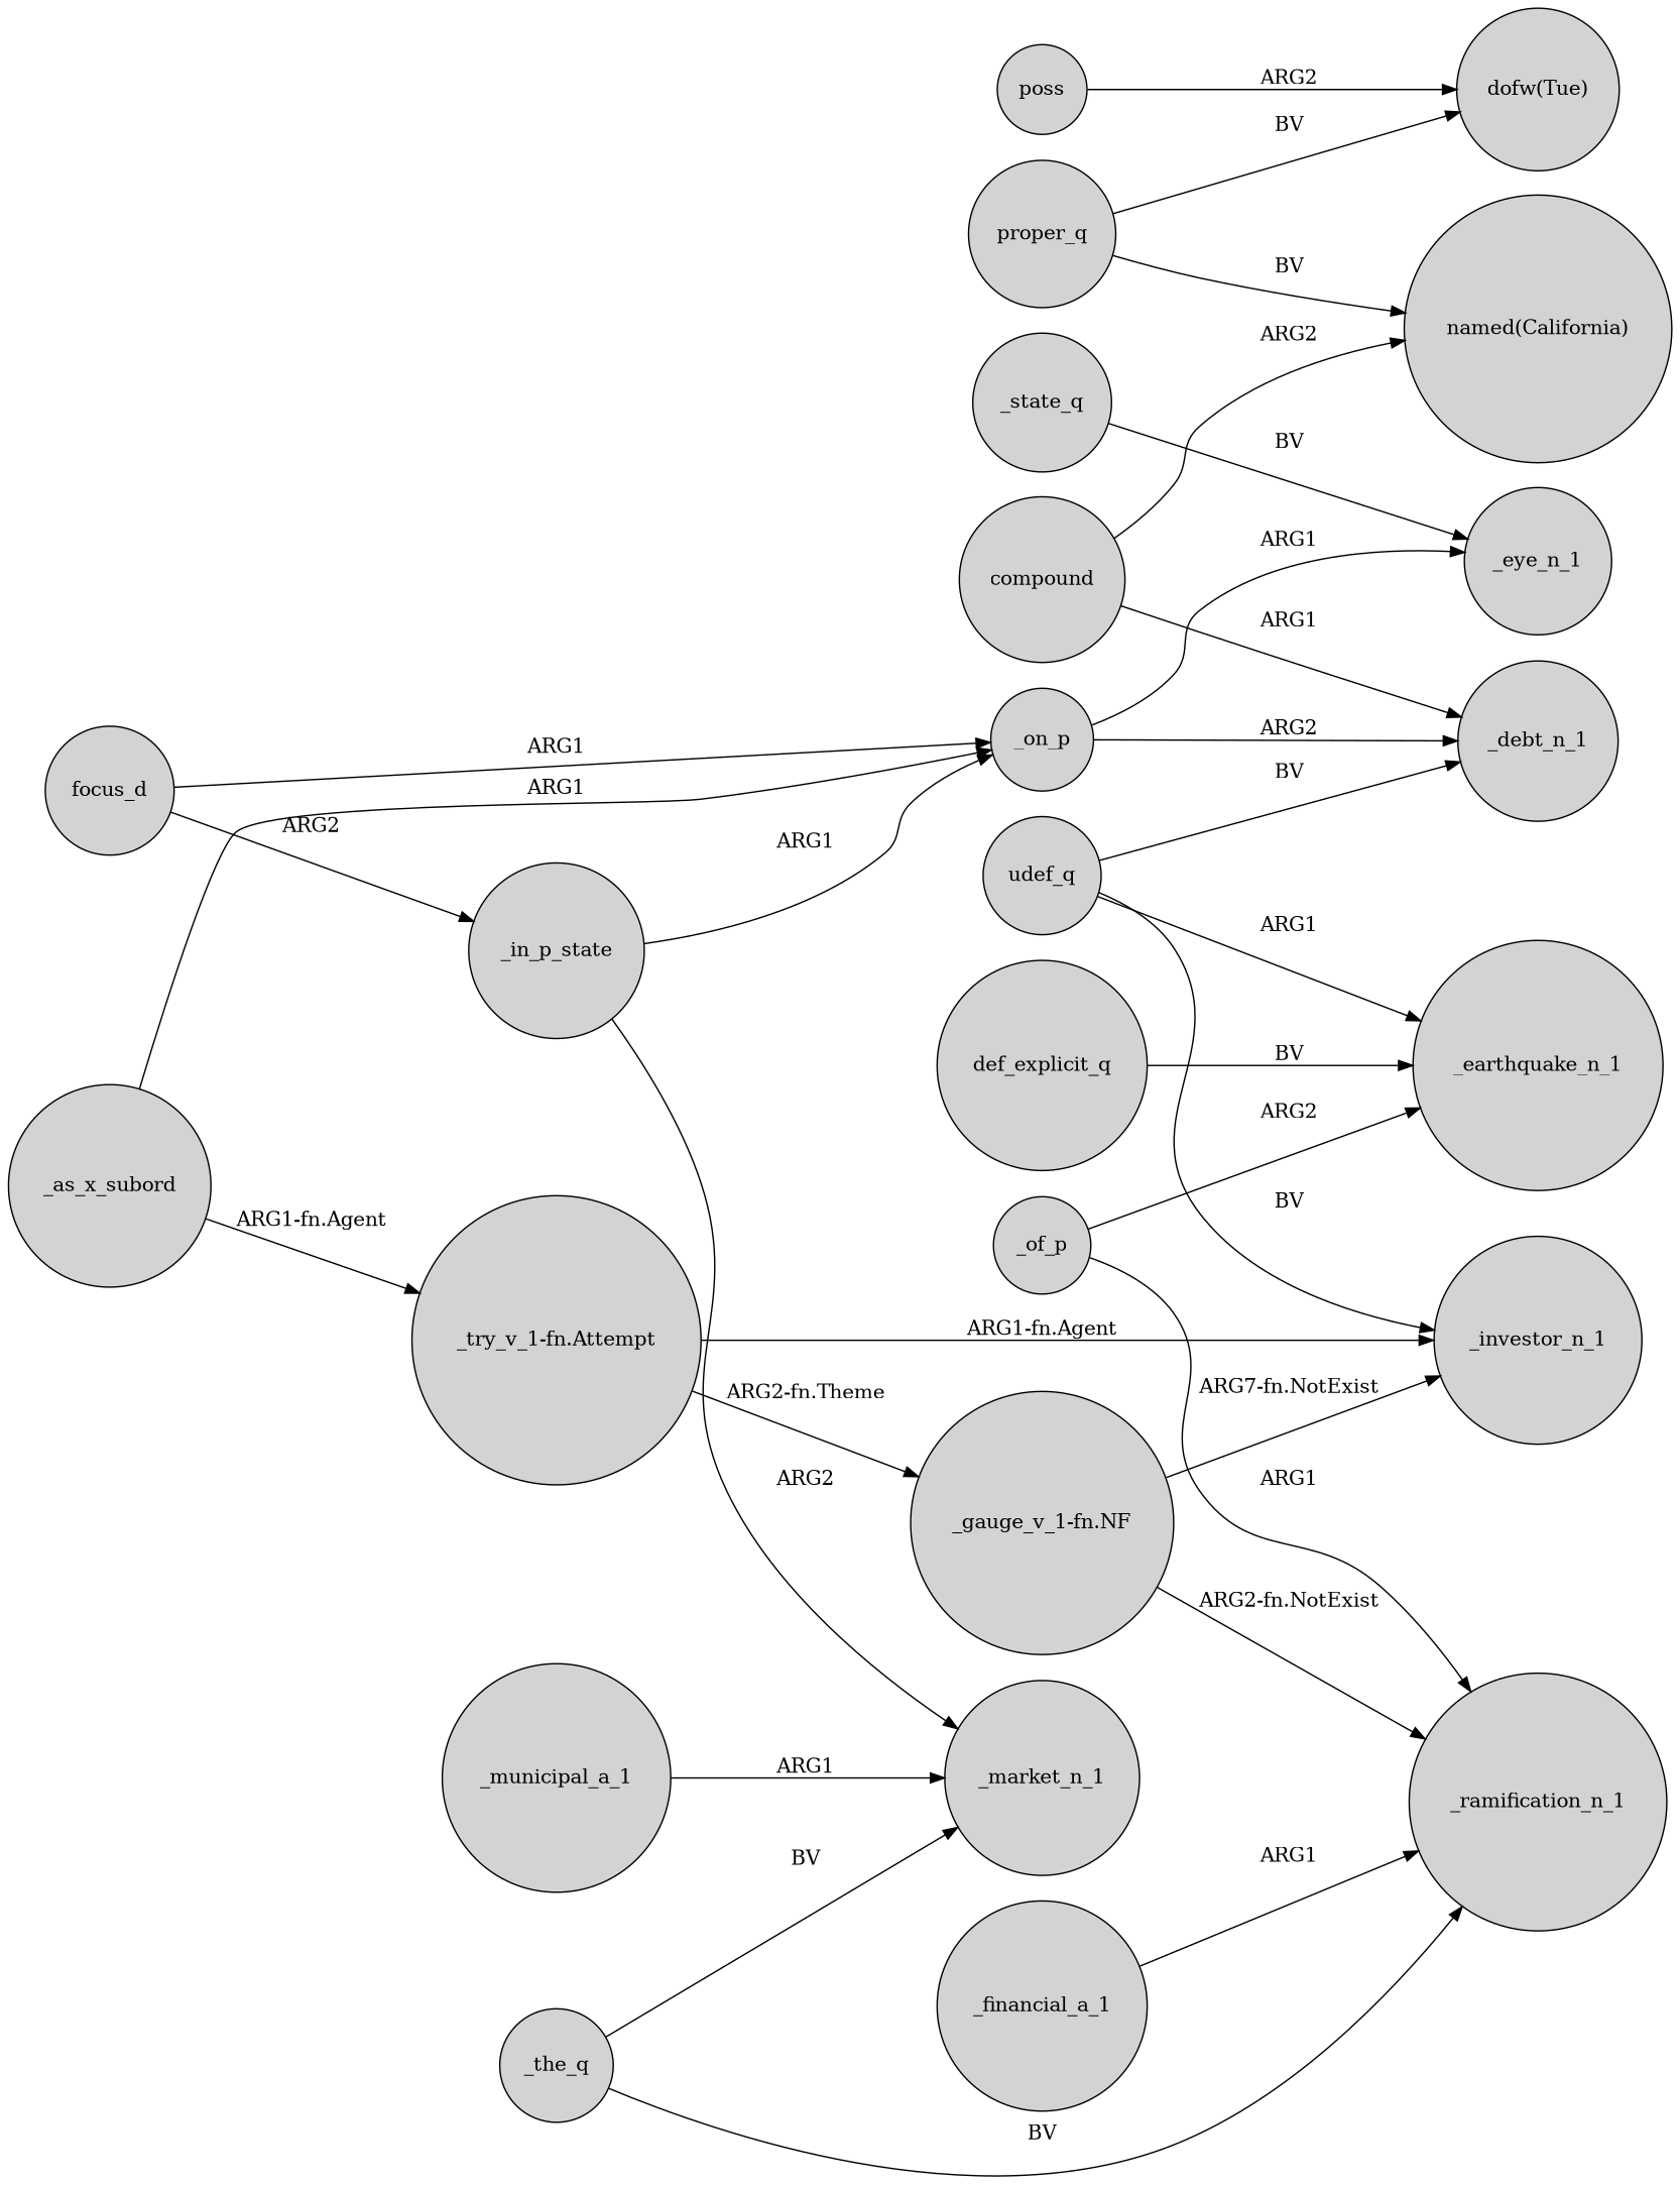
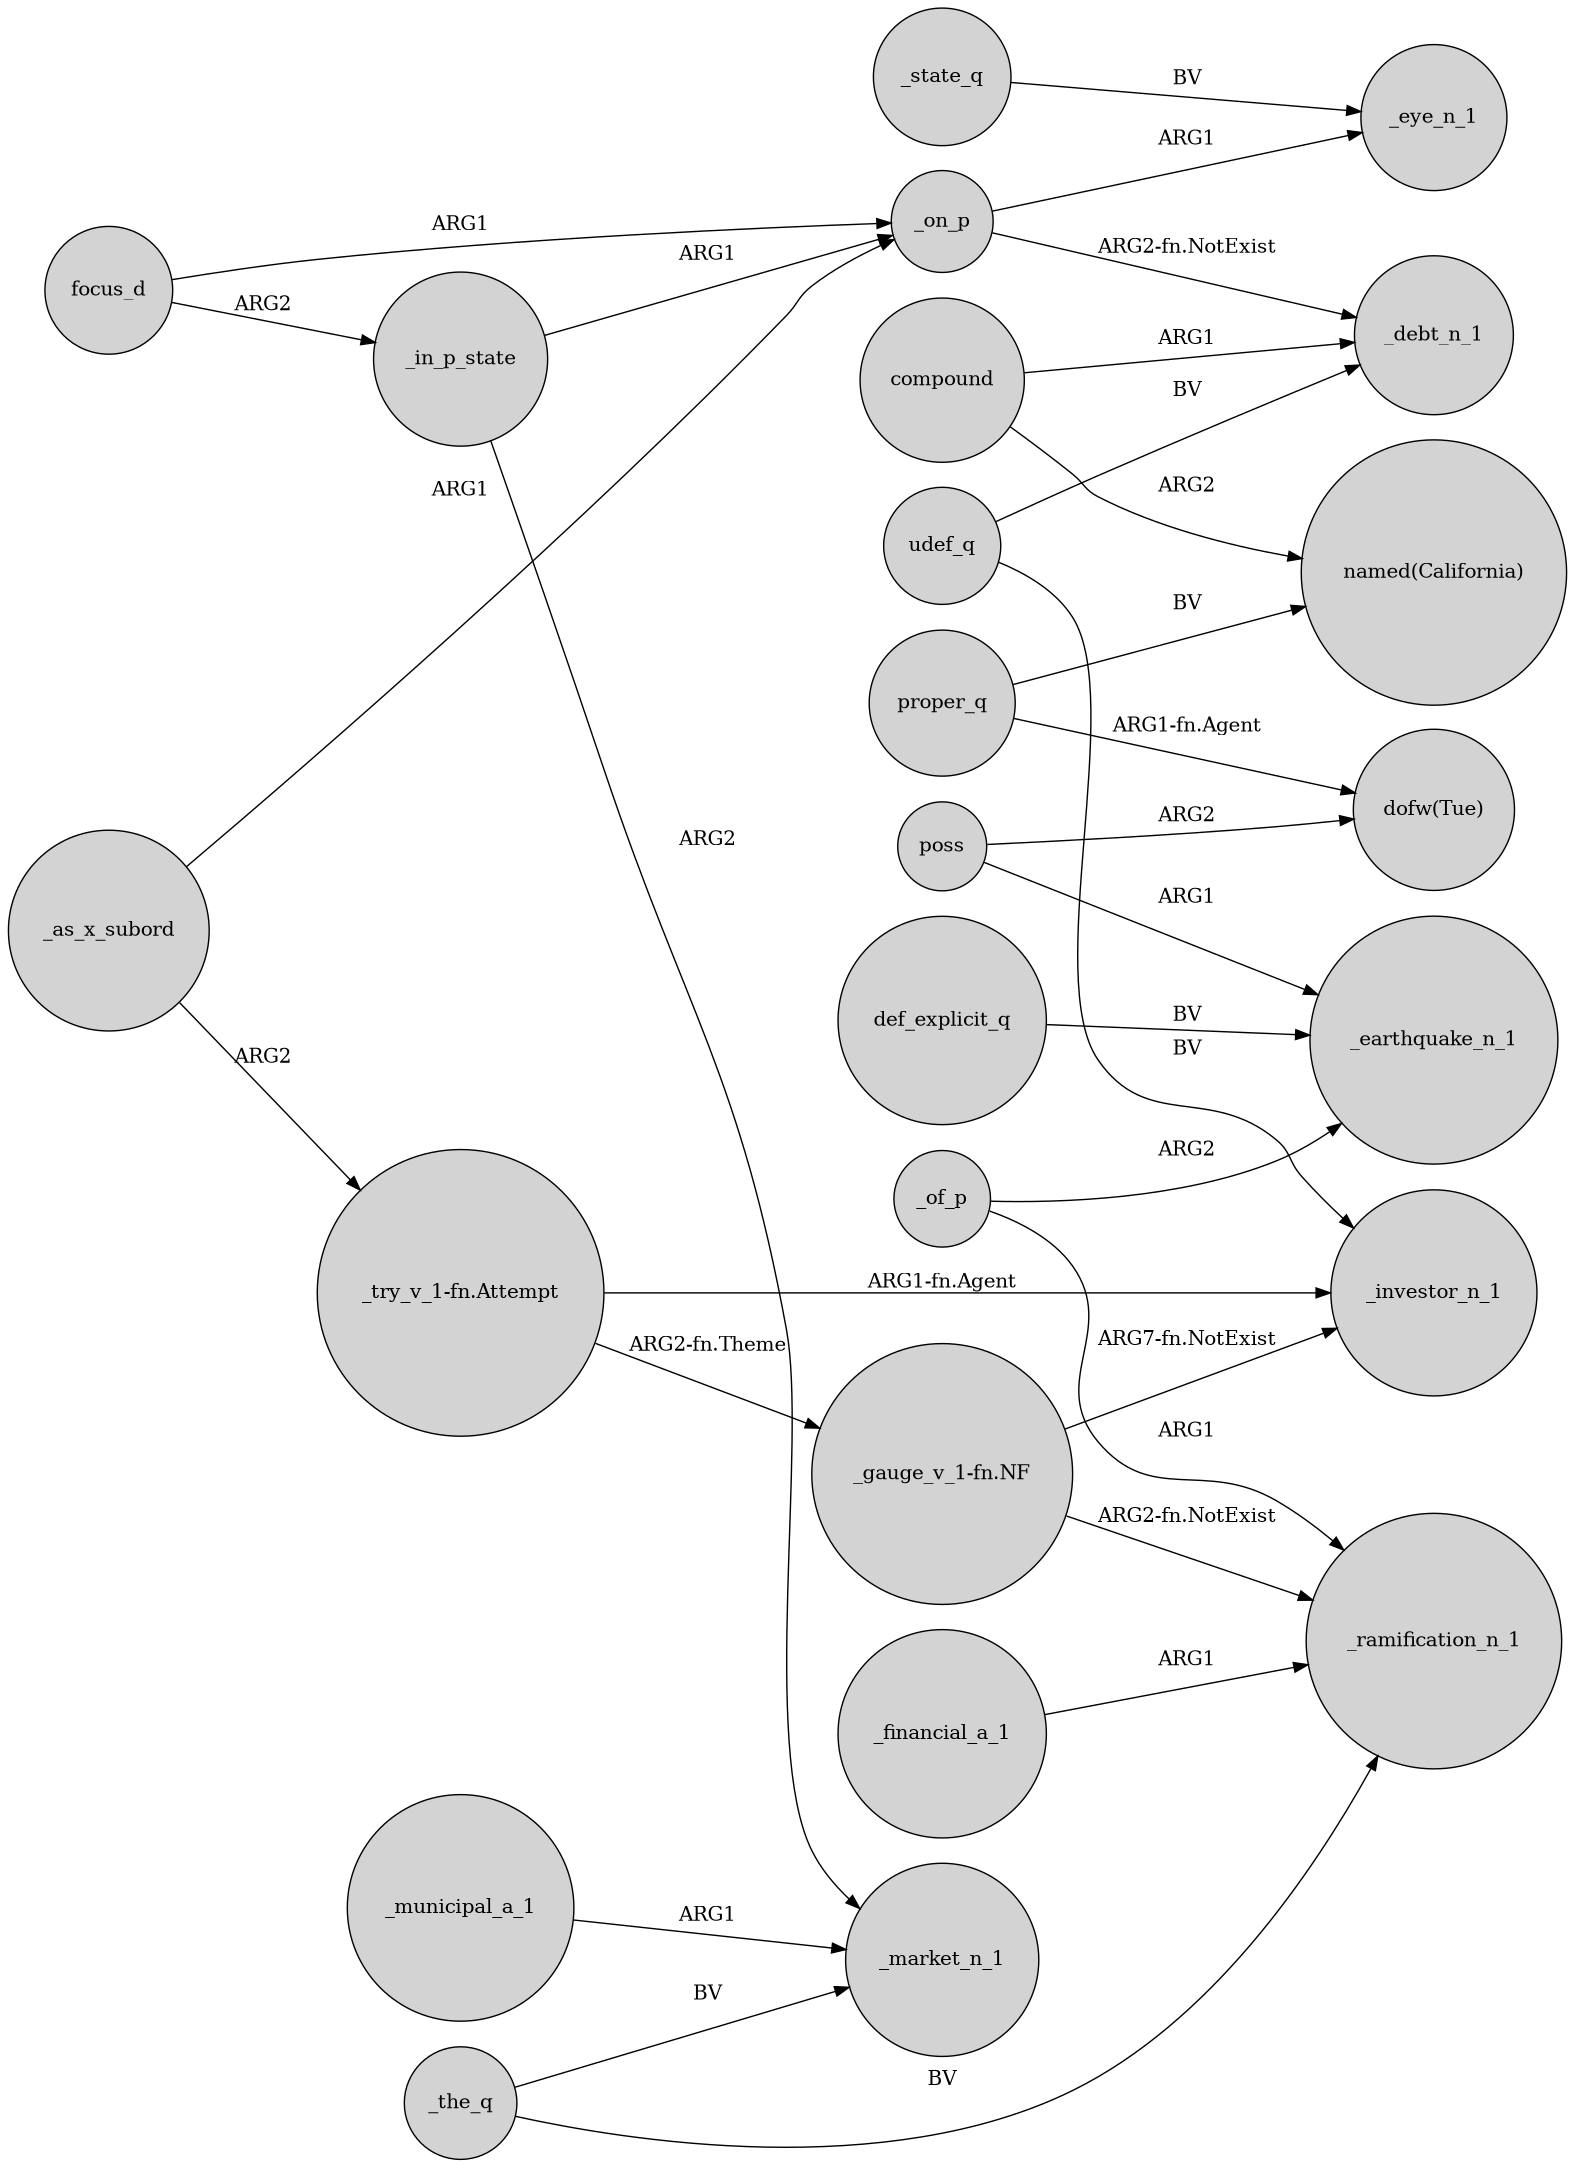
  digraph {
    rankdir=LR
    node [shape=circle style=filled]
    focus_d
    _on_p
    _in_p_state
    _debt_n_1
    _eye_n_1
    _market_n_1
    def_explicit_q
    _earthquake_n_1
    compound
    "named(California)"
    udef_q
    _investor_n_1
    "_try_v_1-fn.Attempt"
    "_gauge_v_1-fn.NF"
    _ramification_n_1
    poss
    "dofw(Tue)"
    proper_q
    _of_p
    _as_x_subord
    n21 [label=_state_q]
    _financial_a_1
    _municipal_a_1
    _the_q
    focus_d -> _on_p [label=ARG1]
    focus_d -> _in_p_state [label=ARG2]
-   _on_p -> _debt_n_1 [label=ARG2]
+   _on_p -> _debt_n_1 [label="ARG2-fn.NotExist"]
    _on_p -> _eye_n_1 [label=ARG1]
    _in_p_state -> _on_p [label=ARG1]
    _in_p_state -> _market_n_1 [label=ARG2]
    def_explicit_q -> _earthquake_n_1 [label=BV]
    compound -> _debt_n_1 [label=ARG1]
    compound -> "named(California)" [label=ARG2]
    udef_q -> _debt_n_1 [label=BV]
    udef_q -> _investor_n_1 [label=BV]
    "_try_v_1-fn.Attempt" -> _investor_n_1 [label="ARG1-fn.Agent"]
    "_try_v_1-fn.Attempt" -> "_gauge_v_1-fn.NF" [label="ARG2-fn.Theme"]
    "_gauge_v_1-fn.NF" -> _investor_n_1 [label="ARG7-fn.NotExist"]
    "_gauge_v_1-fn.NF" -> _ramification_n_1 [label="ARG2-fn.NotExist"]
-   udef_q -> _earthquake_n_1 [label=ARG1]
+   poss -> _earthquake_n_1 [label=ARG1]
    poss -> "dofw(Tue)" [label=ARG2]
    proper_q -> "named(California)" [label=BV]
-   proper_q -> "dofw(Tue)" [label=BV]
+   proper_q -> "dofw(Tue)" [label="ARG1-fn.Agent"]
    _of_p -> _earthquake_n_1 [label=ARG2]
    _of_p -> _ramification_n_1 [label=ARG1]
    _as_x_subord -> _on_p [label=ARG1]
-   _as_x_subord -> "_try_v_1-fn.Attempt" [label="ARG1-fn.Agent"]
+   _as_x_subord -> "_try_v_1-fn.Attempt" [label=ARG2]
    n21 -> _eye_n_1 [label=BV]
    _financial_a_1 -> _ramification_n_1 [label=ARG1]
    _municipal_a_1 -> _market_n_1 [label=ARG1]
    _the_q -> _market_n_1 [label=BV]
    _the_q -> _ramification_n_1 [label=BV]
  }
